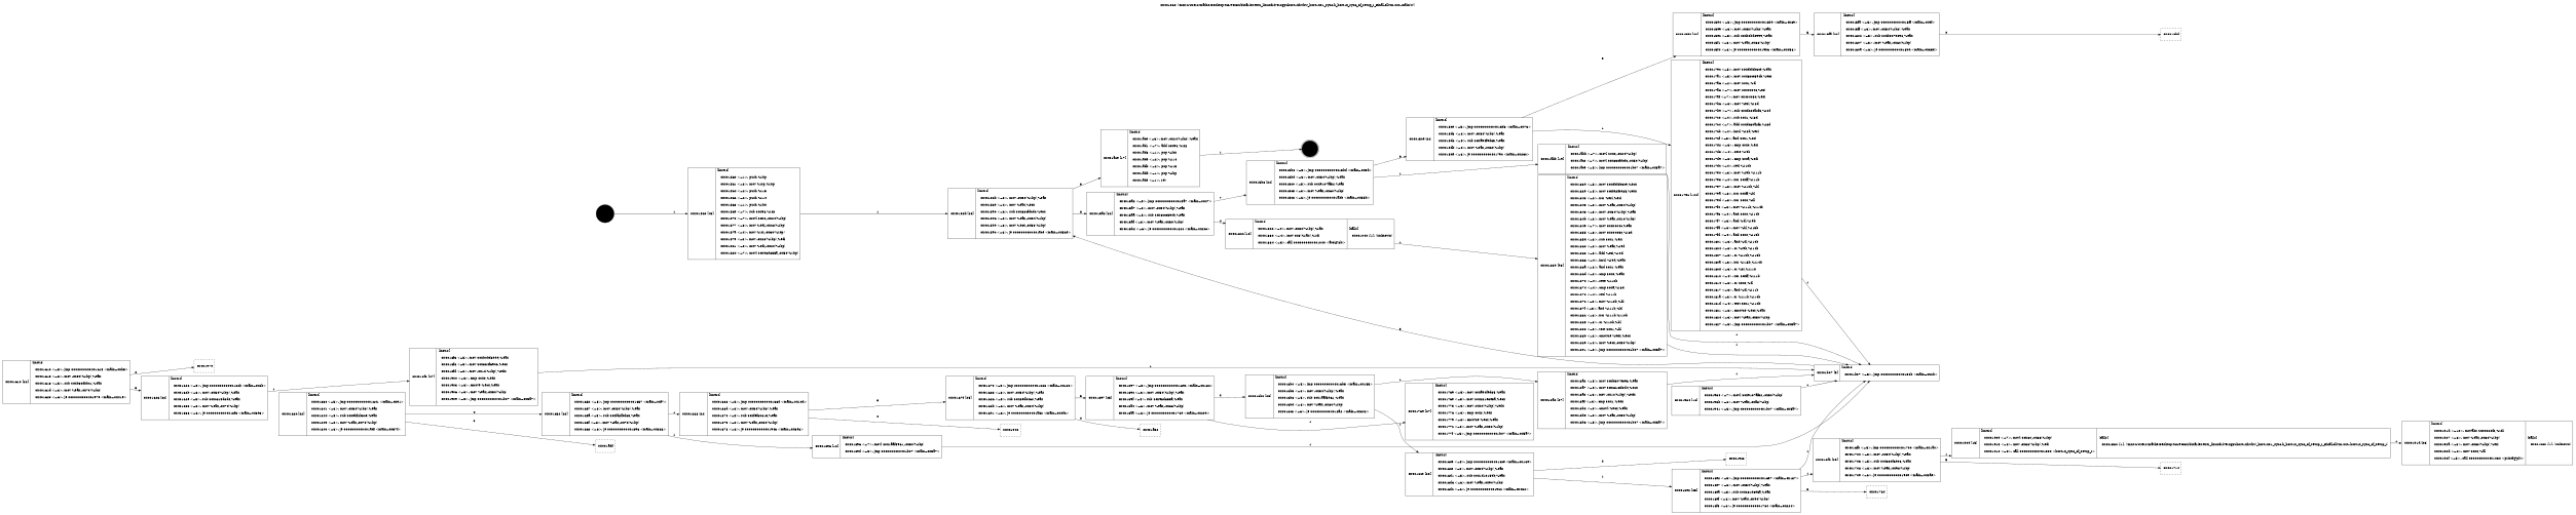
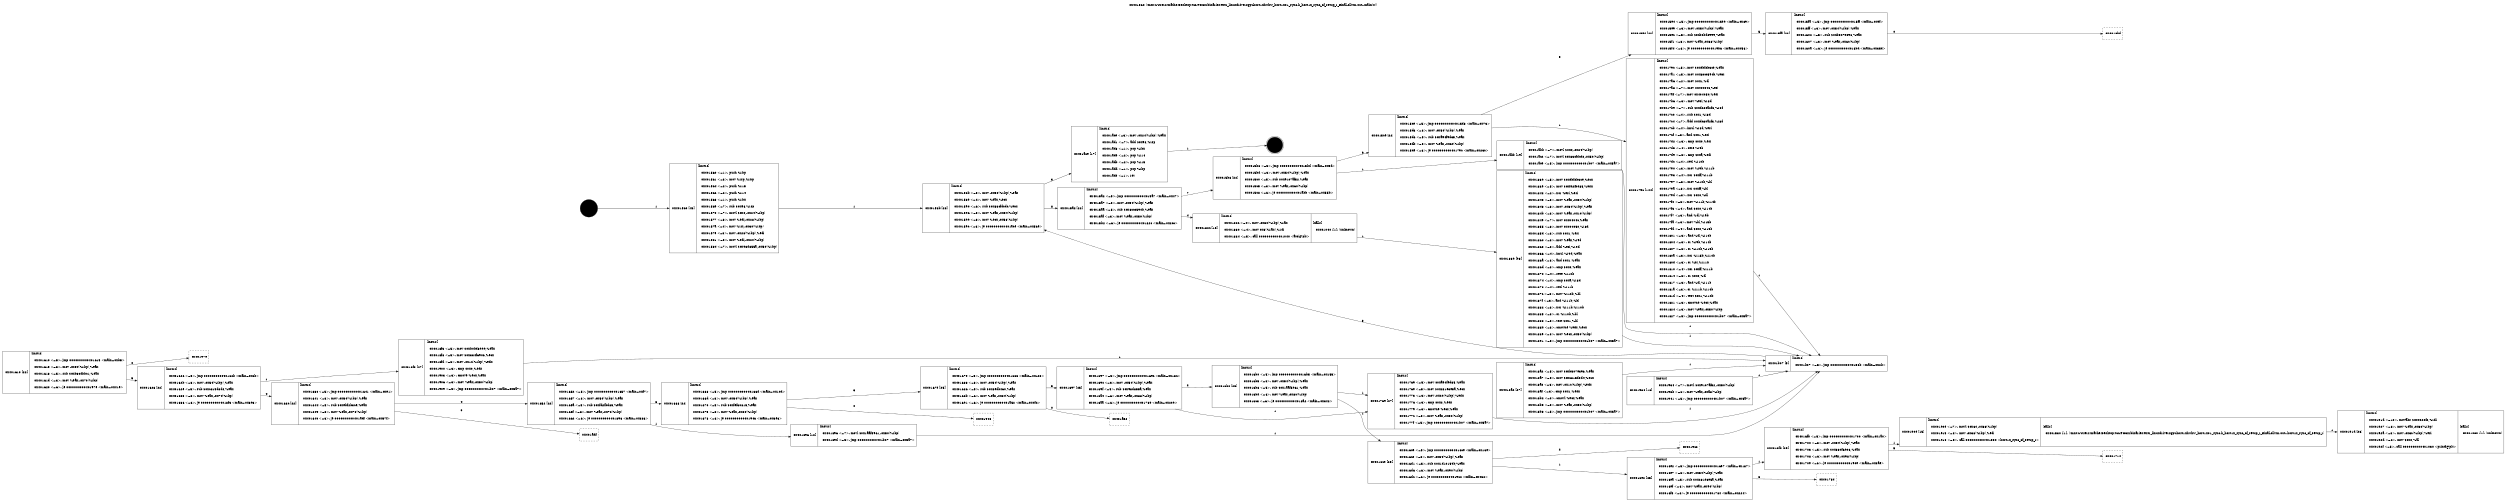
  digraph {
    label="0x401560 (/mnt/c/Users/mathe/Desktop/tcc/POCII/binaries/extr_linuxdriversgpuhost1xhwhw_host1x01_sync.h_host1x_sync_cf_setup_r_Final-ollvm.out::main(0))"
    labelloc=t
    rankdir=LR
    node [shape=record]
    Entry [fillcolor=black height=0.3 shape=circle style=filled width=0.3]
    n2 [label="{\n     0x401560 [43]\l\n     | [instrs]\l\n     &nbsp;&nbsp;0x401560 \<+1\>: push %rbp\l\n     &nbsp;&nbsp;0x401561 \<+3\>: mov %rsp,%rbp\l\n     &nbsp;&nbsp;0x401564 \<+2\>: push %r15\l\n     &nbsp;&nbsp;0x401566 \<+2\>: push %r14\l\n     &nbsp;&nbsp;0x401568 \<+1\>: push %rbx\l\n     &nbsp;&nbsp;0x401569 \<+7\>: sub $0x98,%rsp\l\n     &nbsp;&nbsp;0x401570 \<+7\>: movl $0x0,-0x24(%rbp)\l\n     &nbsp;&nbsp;0x401577 \<+3\>: mov %edi,-0x28(%rbp)\l\n     &nbsp;&nbsp;0x40157a \<+4\>: mov %rsi,-0x30(%rbp)\l\n     &nbsp;&nbsp;0x40157e \<+3\>: mov -0x28(%rbp),%edi\l\n     &nbsp;&nbsp;0x401581 \<+3\>: mov %edi,-0x20(%rbp)\l\n     &nbsp;&nbsp;0x401584 \<+7\>: movl $0x98d855a,-0x50(%rbp)\l\n  }"]
    n3 [label="{\n     0x40158b [23]\l\n     | [instrs]\l\n     &nbsp;&nbsp;0x40158b \<+3\>: mov -0x50(%rbp),%eax\l\n     &nbsp;&nbsp;0x40158e \<+2\>: mov %eax,%ecx\l\n     &nbsp;&nbsp;0x401590 \<+6\>: sub $0x83cfdcdc,%ecx\l\n     &nbsp;&nbsp;0x401596 \<+3\>: mov %eax,-0x54(%rbp)\l\n     &nbsp;&nbsp;0x401599 \<+3\>: mov %ecx,-0x58(%rbp)\l\n     &nbsp;&nbsp;0x40159c \<+6\>: je 0000000000401ace \<main+0x56e\>\l\n  }"]
    n4 [label="{\n     0x401ace [17]\l\n     | [instrs]\l\n     &nbsp;&nbsp;0x401ace \<+3\>: mov -0x24(%rbp),%eax\l\n     &nbsp;&nbsp;0x401ad1 \<+7\>: add $0x98,%rsp\l\n     &nbsp;&nbsp;0x401ad8 \<+1\>: pop %rbx\l\n     &nbsp;&nbsp;0x401ad9 \<+2\>: pop %r14\l\n     &nbsp;&nbsp;0x401adb \<+2\>: pop %r15\l\n     &nbsp;&nbsp;0x401add \<+1\>: pop %rbp\l\n     &nbsp;&nbsp;0x401ade \<+1\>: ret\l\n  }"]
    n5 [label="{\n     0x4015a2 [22]\l\n     | [instrs]\l\n     &nbsp;&nbsp;0x4015a2 \<+5\>: jmp 00000000004015a7 \<main+0x47\>\l\n     &nbsp;&nbsp;0x4015a7 \<+3\>: mov -0x54(%rbp),%eax\l\n     &nbsp;&nbsp;0x4015aa \<+5\>: sub $0x8ccc594b,%eax\l\n     &nbsp;&nbsp;0x4015af \<+3\>: mov %eax,-0x5c(%rbp)\l\n     &nbsp;&nbsp;0x4015b2 \<+6\>: je 000000000040182c \<main+0x2cc\>\l\n  }"]
    Exit [fillcolor=black height=0.3 peripheries=2 shape=circle style=filled width=0.3]
    n7 [label="{\n     0x40182c [13]\l\n     | [instrs]\l\n     &nbsp;&nbsp;0x40182c \<+4\>: mov -0x30(%rbp),%rax\l\n     &nbsp;&nbsp;0x401830 \<+4\>: mov 0x8(%rax),%rdi\l\n     &nbsp;&nbsp;0x401834 \<+5\>: call 0000000000401040 \<atoi@plt\>\l\n     | [calls]\l\n     &nbsp;&nbsp;0x401040 \{1\} (unknown)\l\n  }"]
    n8 [label="{\n     0x4015b8 [22]\l\n     | [instrs]\l\n     &nbsp;&nbsp;0x4015b8 \<+5\>: jmp 00000000004015bd \<main+0x5d\>\l\n     &nbsp;&nbsp;0x4015bd \<+3\>: mov -0x54(%rbp),%eax\l\n     &nbsp;&nbsp;0x4015c0 \<+5\>: sub $0x91c7af52,%eax\l\n     &nbsp;&nbsp;0x4015c5 \<+3\>: mov %eax,-0x60(%rbp)\l\n     &nbsp;&nbsp;0x4015c8 \<+6\>: je 0000000000401abb \<main+0x55b\>\l\n  }"]
    n9 [label="{\n     0x401839 [93]\l\n     | [instrs]\l\n     &nbsp;&nbsp;0x401839 \<+5\>: mov $0xebf2b3ce,%ecx\l\n     &nbsp;&nbsp;0x40183e \<+5\>: mov $0xfd2fbd85,%edx\l\n     &nbsp;&nbsp;0x401843 \<+2\>: xor %esi,%esi\l\n     &nbsp;&nbsp;0x401845 \<+3\>: mov %eax,-0x34(%rbp)\l\n     &nbsp;&nbsp;0x401848 \<+3\>: mov -0x34(%rbp),%eax\l\n     &nbsp;&nbsp;0x40184b \<+3\>: mov %eax,-0x1c(%rbp)\l\n     &nbsp;&nbsp;0x40184e \<+7\>: mov 0x40404c,%eax\l\n     &nbsp;&nbsp;0x401855 \<+8\>: mov 0x404050,%r8d\l\n     &nbsp;&nbsp;0x40185d \<+3\>: sub $0x1,%esi\l\n     &nbsp;&nbsp;0x401860 \<+3\>: mov %eax,%r9d\l\n     &nbsp;&nbsp;0x401863 \<+3\>: add %esi,%r9d\l\n     &nbsp;&nbsp;0x401866 \<+4\>: imul %r9d,%eax\l\n     &nbsp;&nbsp;0x40186a \<+3\>: and $0x1,%eax\l\n     &nbsp;&nbsp;0x40186d \<+3\>: cmp $0x0,%eax\l\n     &nbsp;&nbsp;0x401870 \<+4\>: sete %r10b\l\n     &nbsp;&nbsp;0x401874 \<+4\>: cmp $0xa,%r8d\l\n     &nbsp;&nbsp;0x401878 \<+4\>: setl %r11b\l\n     &nbsp;&nbsp;0x40187c \<+3\>: mov %r10b,%bl\l\n     &nbsp;&nbsp;0x40187f \<+3\>: and %r11b,%bl\l\n     &nbsp;&nbsp;0x401882 \<+3\>: xor %r11b,%r10b\l\n     &nbsp;&nbsp;0x401885 \<+3\>: or %r10b,%bl\l\n     &nbsp;&nbsp;0x401888 \<+3\>: test $0x1,%bl\l\n     &nbsp;&nbsp;0x40188b \<+3\>: cmovne %edx,%ecx\l\n     &nbsp;&nbsp;0x40188e \<+3\>: mov %ecx,-0x50(%rbp)\l\n     &nbsp;&nbsp;0x401891 \<+5\>: jmp 0000000000401b07 \<main+0x5a7\>\l\n  }"]
    n10 [label="{\n     0x401abb [19]\l\n     | [instrs]\l\n     &nbsp;&nbsp;0x401abb \<+7\>: movl $0x0,-0x24(%rbp)\l\n     &nbsp;&nbsp;0x401ac2 \<+7\>: movl $0x83cfdcdc,-0x50(%rbp)\l\n     &nbsp;&nbsp;0x401ac9 \<+5\>: jmp 0000000000401b07 \<main+0x5a7\>\l\n  }"]
    n11 [label="{\n     0x4015ce [22]\l\n     | [instrs]\l\n     &nbsp;&nbsp;0x4015ce \<+5\>: jmp 00000000004015d3 \<main+0x73\>\l\n     &nbsp;&nbsp;0x4015d3 \<+3\>: mov -0x54(%rbp),%eax\l\n     &nbsp;&nbsp;0x4015d6 \<+5\>: sub $0xa94f9d35,%eax\l\n     &nbsp;&nbsp;0x4015db \<+3\>: mov %eax,-0x64(%rbp)\l\n     &nbsp;&nbsp;0x4015de \<+6\>: je 000000000040179c \<main+0x23c\>\l\n  }"]
    n12 [label="{\n     0x401b07 [5]\l\n     | [instrs]\l\n     &nbsp;&nbsp;0x401b07 \<+5\>: jmp 000000000040158b \<main+0x2b\>\l\n  }"]
    n13 [label="{\n     0x40179c [144]\l\n     | [instrs]\l\n     &nbsp;&nbsp;0x40179c \<+5\>: mov $0xebf2b3ce,%eax\l\n     &nbsp;&nbsp;0x4017a1 \<+5\>: mov $0x8ccc594b,%ecx\l\n     &nbsp;&nbsp;0x4017a6 \<+2\>: mov $0x1,%dl\l\n     &nbsp;&nbsp;0x4017a8 \<+7\>: mov 0x40404c,%esi\l\n     &nbsp;&nbsp;0x4017af \<+7\>: mov 0x404050,%edi\l\n     &nbsp;&nbsp;0x4017b6 \<+3\>: mov %esi,%r8d\l\n     &nbsp;&nbsp;0x4017b9 \<+7\>: sub $0xdc80a2f3,%r8d\l\n     &nbsp;&nbsp;0x4017c0 \<+4\>: sub $0x1,%r8d\l\n     &nbsp;&nbsp;0x4017c4 \<+7\>: add $0xdc80a2f3,%r8d\l\n     &nbsp;&nbsp;0x4017cb \<+4\>: imul %r8d,%esi\l\n     &nbsp;&nbsp;0x4017cf \<+3\>: and $0x1,%esi\l\n     &nbsp;&nbsp;0x4017d2 \<+3\>: cmp $0x0,%esi\l\n     &nbsp;&nbsp;0x4017d5 \<+4\>: sete %r9b\l\n     &nbsp;&nbsp;0x4017d9 \<+3\>: cmp $0xa,%edi\l\n     &nbsp;&nbsp;0x4017dc \<+4\>: setl %r10b\l\n     &nbsp;&nbsp;0x4017e0 \<+3\>: mov %r9b,%r11b\l\n     &nbsp;&nbsp;0x4017e3 \<+4\>: xor $0xff,%r11b\l\n     &nbsp;&nbsp;0x4017e7 \<+3\>: mov %r10b,%bl\l\n     &nbsp;&nbsp;0x4017ea \<+3\>: xor $0xff,%bl\l\n     &nbsp;&nbsp;0x4017ed \<+3\>: xor $0x0,%dl\l\n     &nbsp;&nbsp;0x4017f0 \<+3\>: mov %r11b,%r14b\l\n     &nbsp;&nbsp;0x4017f3 \<+4\>: and $0x0,%r14b\l\n     &nbsp;&nbsp;0x4017f7 \<+3\>: and %dl,%r9b\l\n     &nbsp;&nbsp;0x4017fa \<+3\>: mov %bl,%r15b\l\n     &nbsp;&nbsp;0x4017fd \<+4\>: and $0x0,%r15b\l\n     &nbsp;&nbsp;0x401801 \<+3\>: and %dl,%r10b\l\n     &nbsp;&nbsp;0x401804 \<+3\>: or %r9b,%r14b\l\n     &nbsp;&nbsp;0x401807 \<+3\>: or %r10b,%r15b\l\n     &nbsp;&nbsp;0x40180a \<+3\>: xor %r15b,%r14b\l\n     &nbsp;&nbsp;0x40180d \<+3\>: or %bl,%r11b\l\n     &nbsp;&nbsp;0x401810 \<+4\>: xor $0xff,%r11b\l\n     &nbsp;&nbsp;0x401814 \<+3\>: or $0x0,%dl\l\n     &nbsp;&nbsp;0x401817 \<+3\>: and %dl,%r11b\l\n     &nbsp;&nbsp;0x40181a \<+3\>: or %r11b,%r14b\l\n     &nbsp;&nbsp;0x40181d \<+4\>: test $0x1,%r14b\l\n     &nbsp;&nbsp;0x401821 \<+3\>: cmovne %ecx,%eax\l\n     &nbsp;&nbsp;0x401824 \<+3\>: mov %eax,-0x50(%rbp)\l\n     &nbsp;&nbsp;0x401827 \<+5\>: jmp 0000000000401b07 \<main+0x5a7\>\l\n  }"]
    n14 [label="{\n     0x4015e4 [22]\l\n     | [instrs]\l\n     &nbsp;&nbsp;0x4015e4 \<+5\>: jmp 00000000004015e9 \<main+0x89\>\l\n     &nbsp;&nbsp;0x4015e9 \<+3\>: mov -0x54(%rbp),%eax\l\n     &nbsp;&nbsp;0x4015ec \<+5\>: sub $0xb0bd8999,%eax\l\n     &nbsp;&nbsp;0x4015f1 \<+3\>: mov %eax,-0x68(%rbp)\l\n     &nbsp;&nbsp;0x4015f4 \<+6\>: je 00000000004019b6 \<main+0x456\>\l\n  }"]
    n15 [label="{\n     0x401934 [18]\l\n     | [instrs]\l\n     &nbsp;&nbsp;0x401934 \<+7\>: movl $0x91c7af52,-0x50(%rbp)\l\n     &nbsp;&nbsp;0x40193b \<+6\>: mov %eax,-0xa8(%rbp)\l\n     &nbsp;&nbsp;0x401941 \<+5\>: jmp 0000000000401b07 \<main+0x5a7\>\l\n  }"]
    n16 [label="{\n     0x4015fa [22]\l\n     | [instrs]\l\n     &nbsp;&nbsp;0x4015fa \<+5\>: jmp 00000000004015ff \<main+0x9f\>\l\n     &nbsp;&nbsp;0x4015ff \<+3\>: mov -0x54(%rbp),%eax\l\n     &nbsp;&nbsp;0x401602 \<+5\>: sub $0xb507e396,%eax\l\n     &nbsp;&nbsp;0x401607 \<+3\>: mov %eax,-0x6c(%rbp)\l\n     &nbsp;&nbsp;0x40160a \<+6\>: je 00000000004018bd \<main+0x35d\>\l\n  }"]
    n17 [label="{\n     0x40191d [23]\l\n     | [instrs]\l\n     &nbsp;&nbsp;0x40191d \<+10\>: movabs $0x4020f2,%rdi\l\n     &nbsp;&nbsp;0x401927 \<+3\>: mov %eax,-0x3c(%rbp)\l\n     &nbsp;&nbsp;0x40192a \<+3\>: mov -0x3c(%rbp),%esi\l\n     &nbsp;&nbsp;0x40192d \<+2\>: mov $0x0,%al\l\n     &nbsp;&nbsp;0x40192f \<+5\>: call 0000000000401030 \<printf@plt\>\l\n     | [calls]\l\n     &nbsp;&nbsp;0x401030 \{1\} (unknown)\l\n  }"]
    n18 [label="{\n     0x4018bd\l\n  }" style=dashed]
    n19 [label="{\n     0x401714\l\n  }" style=dashed]
    n20 [label="{\n     0x401610 [22]\l\n     | [instrs]\l\n     &nbsp;&nbsp;0x401610 \<+5\>: jmp 0000000000401615 \<main+0xb5\>\l\n     &nbsp;&nbsp;0x401615 \<+3\>: mov -0x54(%rbp),%eax\l\n     &nbsp;&nbsp;0x401618 \<+5\>: sub $0xb8cdbbc1,%eax\l\n     &nbsp;&nbsp;0x40161d \<+3\>: mov %eax,-0x70(%rbp)\l\n     &nbsp;&nbsp;0x401620 \<+6\>: je 000000000040197e \<main+0x41e\>\l\n  }"]
    n21 [label="{\n     0x40197e\l\n  }" style=dashed]
    n22 [label="{\n     0x401626 [22]\l\n     | [instrs]\l\n     &nbsp;&nbsp;0x401626 \<+5\>: jmp 000000000040162b \<main+0xcb\>\l\n     &nbsp;&nbsp;0x40162b \<+3\>: mov -0x54(%rbp),%eax\l\n     &nbsp;&nbsp;0x40162e \<+5\>: sub $0xc815d3d4,%eax\l\n     &nbsp;&nbsp;0x401633 \<+3\>: mov %eax,-0x74(%rbp)\l\n     &nbsp;&nbsp;0x401636 \<+6\>: je 00000000004018f3 \<main+0x393\>\l\n  }"]
    n23 [label="{\n     0x40190e [15]\l\n     | [instrs]\l\n     &nbsp;&nbsp;0x40190e \<+7\>: movl $0x64,-0x38(%rbp)\l\n     &nbsp;&nbsp;0x401915 \<+3\>: mov -0x38(%rbp),%edi\l\n     &nbsp;&nbsp;0x401918 \<+5\>: call 0000000000401530 \<host1x_sync_cf_setup_r\>\l\n     | [calls]\l\n     &nbsp;&nbsp;0x401530 \{1\} (/mnt/c/Users/mathe/Desktop/tcc/POCII/binaries/extr_linuxdriversgpuhost1xhwhw_host1x01_sync.h_host1x_sync_cf_setup_r_Final-ollvm.out::host1x_sync_cf_setup_r)\l\n  }"]
    n24 [label="{\n     0x4018f3 [27]\l\n     | [instrs]\l\n     &nbsp;&nbsp;0x4018f3 \<+5\>: mov $0xb0bd8999,%eax\l\n     &nbsp;&nbsp;0x4018f8 \<+5\>: mov $0x334f6906,%ecx\l\n     &nbsp;&nbsp;0x4018fd \<+3\>: mov -0x1c(%rbp),%edx\l\n     &nbsp;&nbsp;0x401900 \<+3\>: cmp $0x0,%edx\l\n     &nbsp;&nbsp;0x401903 \<+3\>: cmove %ecx,%eax\l\n     &nbsp;&nbsp;0x401906 \<+3\>: mov %eax,-0x50(%rbp)\l\n     &nbsp;&nbsp;0x401909 \<+5\>: jmp 0000000000401b07 \<main+0x5a7\>\l\n  }"]
    n25 [label="{\n     0x40163c [22]\l\n     | [instrs]\l\n     &nbsp;&nbsp;0x40163c \<+5\>: jmp 0000000000401641 \<main+0xe1\>\l\n     &nbsp;&nbsp;0x401641 \<+3\>: mov -0x54(%rbp),%eax\l\n     &nbsp;&nbsp;0x401644 \<+5\>: sub $0xebf2b3ce,%eax\l\n     &nbsp;&nbsp;0x401649 \<+3\>: mov %eax,-0x78(%rbp)\l\n     &nbsp;&nbsp;0x40164c \<+6\>: je 0000000000401adf \<main+0x57f\>\l\n  }"]
    n26 [label="{\n     0x4016fb [25]\l\n     | [instrs]\l\n     &nbsp;&nbsp;0x4016fb \<+5\>: jmp 0000000000401700 \<main+0x1a0\>\l\n     &nbsp;&nbsp;0x401700 \<+3\>: mov -0x54(%rbp),%eax\l\n     &nbsp;&nbsp;0x401703 \<+5\>: sub $0x334f6906,%eax\l\n     &nbsp;&nbsp;0x401708 \<+6\>: mov %eax,-0x98(%rbp)\l\n     &nbsp;&nbsp;0x40170e \<+6\>: je 000000000040190e \<main+0x3ae\>\l\n  }"]
    n27 [label="{\n     0x401adf\l\n  }" style=dashed]
    n28 [label="{\n     0x401652 [22]\l\n     | [instrs]\l\n     &nbsp;&nbsp;0x401652 \<+5\>: jmp 0000000000401657 \<main+0xf7\>\l\n     &nbsp;&nbsp;0x401657 \<+3\>: mov -0x54(%rbp),%eax\l\n     &nbsp;&nbsp;0x40165a \<+5\>: sub $0xfd2fbd85,%eax\l\n     &nbsp;&nbsp;0x40165f \<+3\>: mov %eax,-0x7c(%rbp)\l\n     &nbsp;&nbsp;0x401662 \<+6\>: je 0000000000401896 \<main+0x336\>\l\n  }"]
    n29 [label="{\n     0x401784\l\n  }" style=dashed]
    n30 [label="{\n     0x401896 [12]\l\n     | [instrs]\l\n     &nbsp;&nbsp;0x401896 \<+7\>: movl $0x1aaf5961,-0x50(%rbp)\l\n     &nbsp;&nbsp;0x40189d \<+5\>: jmp 0000000000401b07 \<main+0x5a7\>\l\n  }"]
    n31 [label="{\n     0x401668 [22]\l\n     | [instrs]\l\n     &nbsp;&nbsp;0x401668 \<+5\>: jmp 000000000040166d \<main+0x10d\>\l\n     &nbsp;&nbsp;0x40166d \<+3\>: mov -0x54(%rbp),%eax\l\n     &nbsp;&nbsp;0x401670 \<+5\>: sub $0xfef60815,%eax\l\n     &nbsp;&nbsp;0x401675 \<+3\>: mov %eax,-0x80(%rbp)\l\n     &nbsp;&nbsp;0x401678 \<+6\>: je 0000000000401946 \<main+0x3e6\>\l\n  }"]
    n32 [label="{\n     0x4016e2 [25]\l\n     | [instrs]\l\n     &nbsp;&nbsp;0x4016e2 \<+5\>: jmp 00000000004016e7 \<main+0x187\>\l\n     &nbsp;&nbsp;0x4016e7 \<+3\>: mov -0x54(%rbp),%eax\l\n     &nbsp;&nbsp;0x4016ea \<+5\>: sub $0x281e3e5a,%eax\l\n     &nbsp;&nbsp;0x4016ef \<+6\>: mov %eax,-0x94(%rbp)\l\n     &nbsp;&nbsp;0x4016f5 \<+6\>: je 0000000000401784 \<main+0x224\>\l\n  }"]
    n33 [label="{\n     0x401946\l\n  }" style=dashed]
    n34 [label="{\n     0x40167e [25]\l\n     | [instrs]\l\n     &nbsp;&nbsp;0x40167e \<+5\>: jmp 0000000000401683 \<main+0x123\>\l\n     &nbsp;&nbsp;0x401683 \<+3\>: mov -0x54(%rbp),%eax\l\n     &nbsp;&nbsp;0x401686 \<+5\>: sub $0x8edb460,%eax\l\n     &nbsp;&nbsp;0x40168b \<+6\>: mov %eax,-0x84(%rbp)\l\n     &nbsp;&nbsp;0x401691 \<+6\>: je 0000000000401a52 \<main+0x4f2\>\l\n  }"]
    n35 [label="{\n     0x4019c2\l\n  }" style=dashed]
    n36 [label="{\n     0x401a52\l\n  }" style=dashed]
    n37 [label="{\n     0x401697 [25]\l\n     | [instrs]\l\n     &nbsp;&nbsp;0x401697 \<+5\>: jmp 000000000040169c \<main+0x13c\>\l\n     &nbsp;&nbsp;0x40169c \<+3\>: mov -0x54(%rbp),%eax\l\n     &nbsp;&nbsp;0x40169f \<+5\>: sub $0x98d855a,%eax\l\n     &nbsp;&nbsp;0x4016a4 \<+6\>: mov %eax,-0x88(%rbp)\l\n     &nbsp;&nbsp;0x4016aa \<+6\>: je 0000000000401769 \<main+0x209\>\l\n  }"]
    n38 [label="{\n     0x4016c9 [25]\l\n     | [instrs]\l\n     &nbsp;&nbsp;0x4016c9 \<+5\>: jmp 00000000004016ce \<main+0x16e\>\l\n     &nbsp;&nbsp;0x4016ce \<+3\>: mov -0x54(%rbp),%eax\l\n     &nbsp;&nbsp;0x4016d1 \<+5\>: sub $0x1d10159b,%eax\l\n     &nbsp;&nbsp;0x4016d6 \<+6\>: mov %eax,-0x90(%rbp)\l\n     &nbsp;&nbsp;0x4016dc \<+6\>: je 00000000004019c2 \<main+0x462\>\l\n  }"]
    n39 [label="{\n     0x401769 [27]\l\n     | [instrs]\l\n     &nbsp;&nbsp;0x401769 \<+5\>: mov $0xa94f9d35,%eax\l\n     &nbsp;&nbsp;0x40176e \<+5\>: mov $0x281e3e5a,%ecx\l\n     &nbsp;&nbsp;0x401773 \<+3\>: mov -0x20(%rbp),%edx\l\n     &nbsp;&nbsp;0x401776 \<+3\>: cmp $0x2,%edx\l\n     &nbsp;&nbsp;0x401779 \<+3\>: cmovne %ecx,%eax\l\n     &nbsp;&nbsp;0x40177c \<+3\>: mov %eax,-0x50(%rbp)\l\n     &nbsp;&nbsp;0x40177f \<+5\>: jmp 0000000000401b07 \<main+0x5a7\>\l\n  }"]
    n40 [label="{\n     0x4016b0 [25]\l\n     | [instrs]\l\n     &nbsp;&nbsp;0x4016b0 \<+5\>: jmp 00000000004016b5 \<main+0x155\>\l\n     &nbsp;&nbsp;0x4016b5 \<+3\>: mov -0x54(%rbp),%eax\l\n     &nbsp;&nbsp;0x4016b8 \<+5\>: sub $0x1aaf5961,%eax\l\n     &nbsp;&nbsp;0x4016bd \<+6\>: mov %eax,-0x8c(%rbp)\l\n     &nbsp;&nbsp;0x4016c3 \<+6\>: je 00000000004018a2 \<main+0x342\>\l\n  }"]
    n41 [label="{\n     0x4018a2 [27]\l\n     | [instrs]\l\n     &nbsp;&nbsp;0x4018a2 \<+5\>: mov $0xb507e396,%eax\l\n     &nbsp;&nbsp;0x4018a7 \<+5\>: mov $0xc815d3d4,%ecx\l\n     &nbsp;&nbsp;0x4018ac \<+3\>: mov -0x1c(%rbp),%edx\l\n     &nbsp;&nbsp;0x4018af \<+3\>: cmp $0x1,%edx\l\n     &nbsp;&nbsp;0x4018b2 \<+3\>: cmovl %ecx,%eax\l\n     &nbsp;&nbsp;0x4018b5 \<+3\>: mov %eax,-0x50(%rbp)\l\n     &nbsp;&nbsp;0x4018b8 \<+5\>: jmp 0000000000401b07 \<main+0x5a7\>\l\n  }"]
    Entry -> n2 [label=" 1"]
    n2 -> n3 [label=" 1"]
    n3 -> n4 [label=" 3"]
    n3 -> n5 [label=" 8"]
    n4 -> Exit [label=" 1"]
    n5 -> n7 [label=" 4"]
    n5 -> n8 [label=" 7"]
    n7 -> n9 [label=" 1"]
    n8 -> n10 [label=" 1"]
    n8 -> n11 [label=" 6"]
    n9 -> n12 [label=" 1"]
    n10 -> n12 [label=" 1"]
    n11 -> n13 [label=" 1"]
    n11 -> n14 [label=" 5"]
    n12 -> n3 [label=" 8"]
    n13 -> n12 [label=" 1"]
    n14 -> n16 [label=" 5"]
    n15 -> n12 [label=" 1"]
    n16 -> n18 [label=" 0"]
    n20 -> n21 [label=" 0"]
    n20 -> n22 [label=" 5"]
    n22 -> n24 [label=" 1"]
+   n22 -> n25 [label=" 4"]
    n23 -> n17 [label=" 1"]
    n24 -> n12 [label=" 1"]
    n25 -> n27 [label=" 0"]
    n25 -> n28 [label=" 4"]
    n26 -> n19 [label=" 5"]
    n26 -> n23 [label=" 1"]
    n28 -> n30 [label=" 1"]
-   n28 -> n31 [label=" 1"]
+   n28 -> n31 [label=" 3"]
    n30 -> n12 [label=" 1"]
    n31 -> n33 [label=" 0"]
    n31 -> n34 [label=" 3"]
    n32 -> n26 [label=" 1"]
    n32 -> n29 [label=" 3"]
    n34 -> n36 [label=" 0"]
    n34 -> n37 [label=" 3"]
    n37 -> n39 [label=" 1"]
    n37 -> n40 [label=" 2"]
    n38 -> n32 [label=" 1"]
    n38 -> n35 [label=" 2"]
-   n32 -> n12 [label=" 1"]
+   n39 -> n12 [label=" 1"]
    n40 -> n38 [label=" 1"]
-   n40 -> n41 [label=" 1"]
+   n40 -> n39 [label=" 1"]
    n41 -> n12 [label=" 1"]
  }
